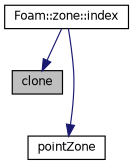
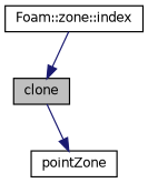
  digraph {
    fontname="DejaVu Sans"
    rankdir=TB
    node [color=black fontname="DejaVu Sans" fontsize=10 shape=record]
    edge [color=midnightblue fontname="DejaVu Sans" fontsize=10 labelfontname=Helvetica labelfontsize=10 style=solid]
    n1 [fillcolor=grey75 fontcolor=black height=0.2 label=clone style=filled width=0.4]
    n2 [height=0.2 label=pointZone width=0.4]
    n3 [height=0.2 label="Foam::zone::index" width=0.4]
-   n3 -> n2
+   n1 -> n2
    n3 -> n1
  }
